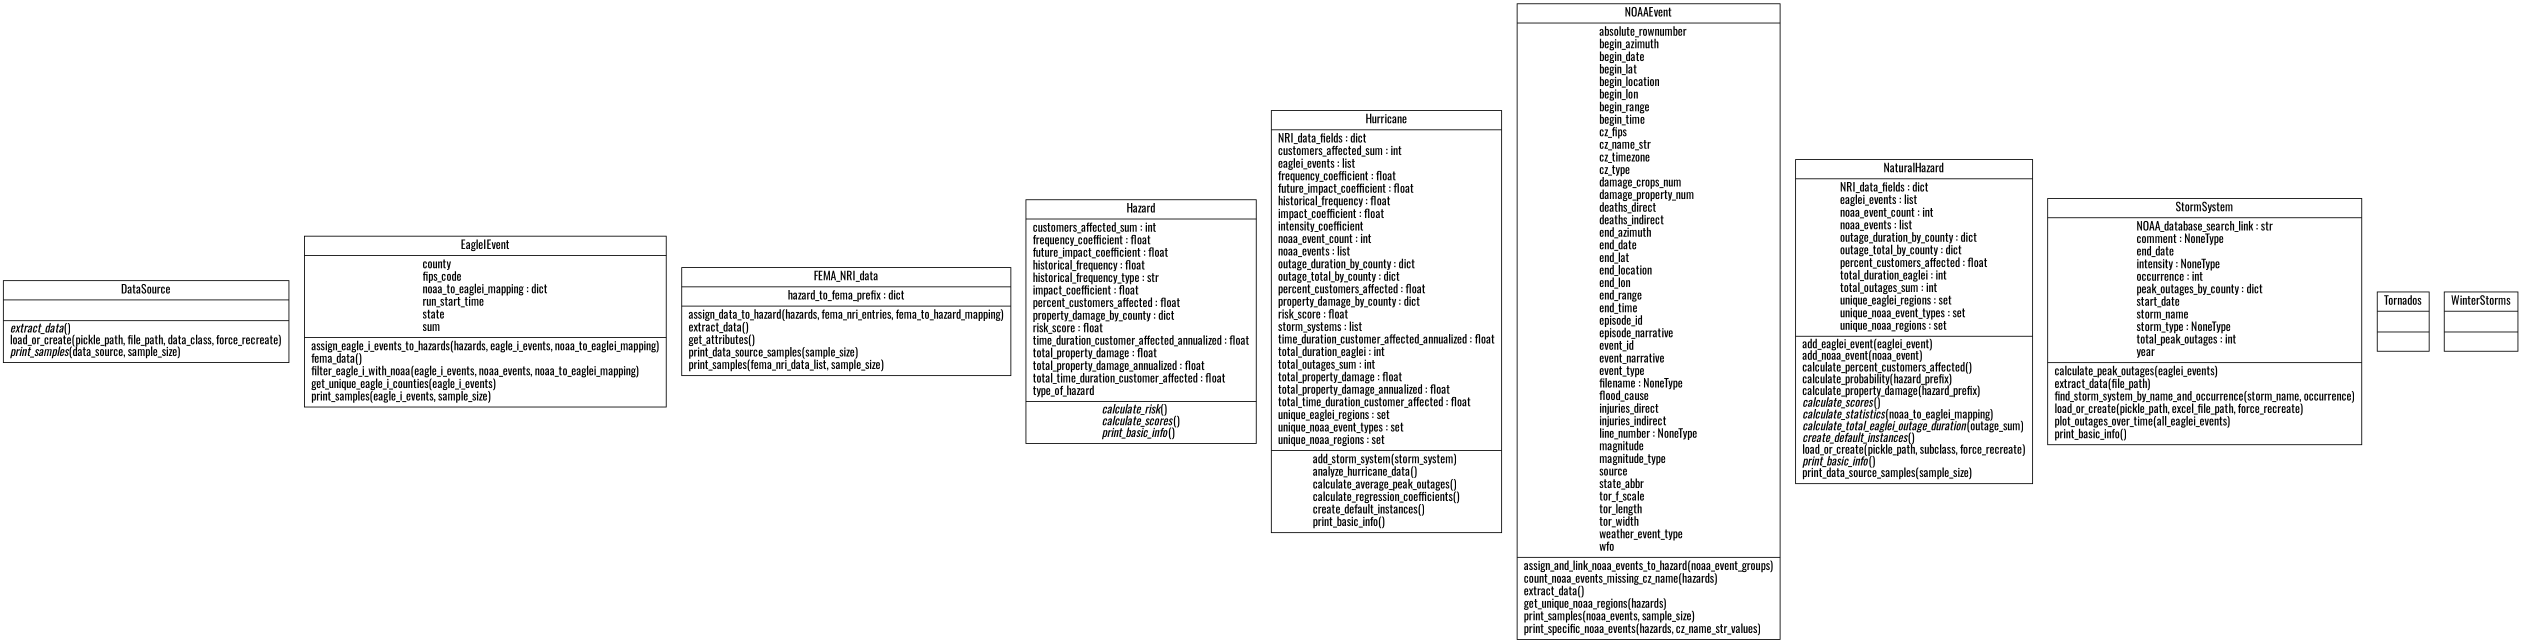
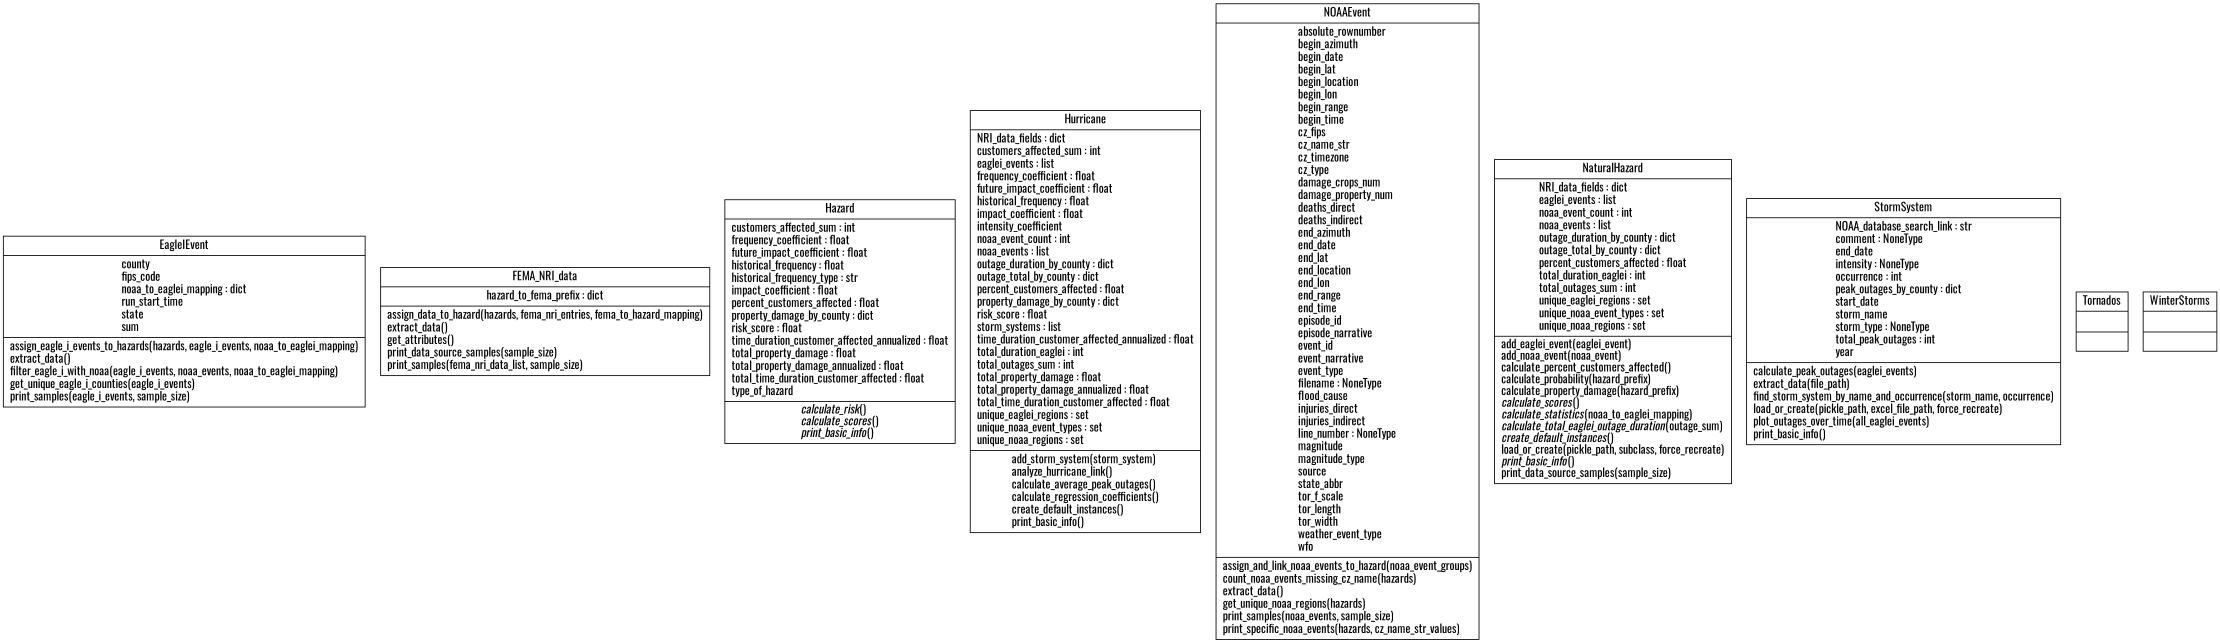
  digraph {
    rankdir=BT
    fontname=Oswald
    node [color=black fontcolor=black shape=record style=solid fontname=Oswald]
-   n1 [label=<{DataSource|<br ALIGN="LEFT"/>|<I>extract_data</I>()<br ALIGN="LEFT"/>load_or_create(pickle_path, file_path, data_class, force_recreate)<br ALIGN="LEFT"/><I>print_samples</I>(data_source, sample_size)<br ALIGN="LEFT"/>}>]
-   n2 [label=<{EagleIEvent|county<br ALIGN="LEFT"/>fips_code<br ALIGN="LEFT"/>noaa_to_eaglei_mapping : dict<br ALIGN="LEFT"/>run_start_time<br ALIGN="LEFT"/>state<br ALIGN="LEFT"/>sum<br ALIGN="LEFT"/>|assign_eagle_i_events_to_hazards(hazards, eagle_i_events, noaa_to_eaglei_mapping)<br ALIGN="LEFT"/>fema_data()<br ALIGN="LEFT"/>filter_eagle_i_with_noaa(eagle_i_events, noaa_events, noaa_to_eaglei_mapping)<br ALIGN="LEFT"/>get_unique_eagle_i_counties(eagle_i_events)<br ALIGN="LEFT"/>print_samples(eagle_i_events, sample_size)<br ALIGN="LEFT"/>}>]
+   n2 [label=<{EagleIEvent|county<br ALIGN="LEFT"/>fips_code<br ALIGN="LEFT"/>noaa_to_eaglei_mapping : dict<br ALIGN="LEFT"/>run_start_time<br ALIGN="LEFT"/>state<br ALIGN="LEFT"/>sum<br ALIGN="LEFT"/>|assign_eagle_i_events_to_hazards(hazards, eagle_i_events, noaa_to_eaglei_mapping)<br ALIGN="LEFT"/>extract_data()<br ALIGN="LEFT"/>filter_eagle_i_with_noaa(eagle_i_events, noaa_events, noaa_to_eaglei_mapping)<br ALIGN="LEFT"/>get_unique_eagle_i_counties(eagle_i_events)<br ALIGN="LEFT"/>print_samples(eagle_i_events, sample_size)<br ALIGN="LEFT"/>}>]
    n3 [label=<{FEMA_NRI_data|hazard_to_fema_prefix : dict<br ALIGN="LEFT"/>|assign_data_to_hazard(hazards, fema_nri_entries, fema_to_hazard_mapping)<br ALIGN="LEFT"/>extract_data()<br ALIGN="LEFT"/>get_attributes()<br ALIGN="LEFT"/>print_data_source_samples(sample_size)<br ALIGN="LEFT"/>print_samples(fema_nri_data_list, sample_size)<br ALIGN="LEFT"/>}>]
    n4 [label=<{Hazard|customers_affected_sum : int<br ALIGN="LEFT"/>frequency_coefficient : float<br ALIGN="LEFT"/>future_impact_coefficient : float<br ALIGN="LEFT"/>historical_frequency : float<br ALIGN="LEFT"/>historical_frequency_type : str<br ALIGN="LEFT"/>impact_coefficient : float<br ALIGN="LEFT"/>percent_customers_affected : float<br ALIGN="LEFT"/>property_damage_by_county : dict<br ALIGN="LEFT"/>risk_score : float<br ALIGN="LEFT"/>time_duration_customer_affected_annualized : float<br ALIGN="LEFT"/>total_property_damage : float<br ALIGN="LEFT"/>total_property_damage_annualized : float<br ALIGN="LEFT"/>total_time_duration_customer_affected : float<br ALIGN="LEFT"/>type_of_hazard<br ALIGN="LEFT"/>|<I>calculate_risk</I>()<br ALIGN="LEFT"/><I>calculate_scores</I>()<br ALIGN="LEFT"/><I>print_basic_info</I>()<br ALIGN="LEFT"/>}>]
-   n5 [label=<{Hurricane|NRI_data_fields : dict<br ALIGN="LEFT"/>customers_affected_sum : int<br ALIGN="LEFT"/>eaglei_events : list<br ALIGN="LEFT"/>frequency_coefficient : float<br ALIGN="LEFT"/>future_impact_coefficient : float<br ALIGN="LEFT"/>historical_frequency : float<br ALIGN="LEFT"/>impact_coefficient : float<br ALIGN="LEFT"/>intensity_coefficient<br ALIGN="LEFT"/>noaa_event_count : int<br ALIGN="LEFT"/>noaa_events : list<br ALIGN="LEFT"/>outage_duration_by_county : dict<br ALIGN="LEFT"/>outage_total_by_county : dict<br ALIGN="LEFT"/>percent_customers_affected : float<br ALIGN="LEFT"/>property_damage_by_county : dict<br ALIGN="LEFT"/>risk_score : float<br ALIGN="LEFT"/>storm_systems : list<br ALIGN="LEFT"/>time_duration_customer_affected_annualized : float<br ALIGN="LEFT"/>total_duration_eaglei : int<br ALIGN="LEFT"/>total_outages_sum : int<br ALIGN="LEFT"/>total_property_damage : float<br ALIGN="LEFT"/>total_property_damage_annualized : float<br ALIGN="LEFT"/>total_time_duration_customer_affected : float<br ALIGN="LEFT"/>unique_eaglei_regions : set<br ALIGN="LEFT"/>unique_noaa_event_types : set<br ALIGN="LEFT"/>unique_noaa_regions : set<br ALIGN="LEFT"/>|add_storm_system(storm_system)<br ALIGN="LEFT"/>analyze_hurricane_data()<br ALIGN="LEFT"/>calculate_average_peak_outages()<br ALIGN="LEFT"/>calculate_regression_coefficients()<br ALIGN="LEFT"/>create_default_instances()<br ALIGN="LEFT"/>print_basic_info()<br ALIGN="LEFT"/>}>]
+   n5 [label=<{Hurricane|NRI_data_fields : dict<br ALIGN="LEFT"/>customers_affected_sum : int<br ALIGN="LEFT"/>eaglei_events : list<br ALIGN="LEFT"/>frequency_coefficient : float<br ALIGN="LEFT"/>future_impact_coefficient : float<br ALIGN="LEFT"/>historical_frequency : float<br ALIGN="LEFT"/>impact_coefficient : float<br ALIGN="LEFT"/>intensity_coefficient<br ALIGN="LEFT"/>noaa_event_count : int<br ALIGN="LEFT"/>noaa_events : list<br ALIGN="LEFT"/>outage_duration_by_county : dict<br ALIGN="LEFT"/>outage_total_by_county : dict<br ALIGN="LEFT"/>percent_customers_affected : float<br ALIGN="LEFT"/>property_damage_by_county : dict<br ALIGN="LEFT"/>risk_score : float<br ALIGN="LEFT"/>storm_systems : list<br ALIGN="LEFT"/>time_duration_customer_affected_annualized : float<br ALIGN="LEFT"/>total_duration_eaglei : int<br ALIGN="LEFT"/>total_outages_sum : int<br ALIGN="LEFT"/>total_property_damage : float<br ALIGN="LEFT"/>total_property_damage_annualized : float<br ALIGN="LEFT"/>total_time_duration_customer_affected : float<br ALIGN="LEFT"/>unique_eaglei_regions : set<br ALIGN="LEFT"/>unique_noaa_event_types : set<br ALIGN="LEFT"/>unique_noaa_regions : set<br ALIGN="LEFT"/>|add_storm_system(storm_system)<br ALIGN="LEFT"/>analyze_hurricane_link()<br ALIGN="LEFT"/>calculate_average_peak_outages()<br ALIGN="LEFT"/>calculate_regression_coefficients()<br ALIGN="LEFT"/>create_default_instances()<br ALIGN="LEFT"/>print_basic_info()<br ALIGN="LEFT"/>}>]
    n6 [label=<{NOAAEvent|absolute_rownumber<br ALIGN="LEFT"/>begin_azimuth<br ALIGN="LEFT"/>begin_date<br ALIGN="LEFT"/>begin_lat<br ALIGN="LEFT"/>begin_location<br ALIGN="LEFT"/>begin_lon<br ALIGN="LEFT"/>begin_range<br ALIGN="LEFT"/>begin_time<br ALIGN="LEFT"/>cz_fips<br ALIGN="LEFT"/>cz_name_str<br ALIGN="LEFT"/>cz_timezone<br ALIGN="LEFT"/>cz_type<br ALIGN="LEFT"/>damage_crops_num<br ALIGN="LEFT"/>damage_property_num<br ALIGN="LEFT"/>deaths_direct<br ALIGN="LEFT"/>deaths_indirect<br ALIGN="LEFT"/>end_azimuth<br ALIGN="LEFT"/>end_date<br ALIGN="LEFT"/>end_lat<br ALIGN="LEFT"/>end_location<br ALIGN="LEFT"/>end_lon<br ALIGN="LEFT"/>end_range<br ALIGN="LEFT"/>end_time<br ALIGN="LEFT"/>episode_id<br ALIGN="LEFT"/>episode_narrative<br ALIGN="LEFT"/>event_id<br ALIGN="LEFT"/>event_narrative<br ALIGN="LEFT"/>event_type<br ALIGN="LEFT"/>filename : NoneType<br ALIGN="LEFT"/>flood_cause<br ALIGN="LEFT"/>injuries_direct<br ALIGN="LEFT"/>injuries_indirect<br ALIGN="LEFT"/>line_number : NoneType<br ALIGN="LEFT"/>magnitude<br ALIGN="LEFT"/>magnitude_type<br ALIGN="LEFT"/>source<br ALIGN="LEFT"/>state_abbr<br ALIGN="LEFT"/>tor_f_scale<br ALIGN="LEFT"/>tor_length<br ALIGN="LEFT"/>tor_width<br ALIGN="LEFT"/>weather_event_type<br ALIGN="LEFT"/>wfo<br ALIGN="LEFT"/>|assign_and_link_noaa_events_to_hazard(noaa_event_groups)<br ALIGN="LEFT"/>count_noaa_events_missing_cz_name(hazards)<br ALIGN="LEFT"/>extract_data()<br ALIGN="LEFT"/>get_unique_noaa_regions(hazards)<br ALIGN="LEFT"/>print_samples(noaa_events, sample_size)<br ALIGN="LEFT"/>print_specific_noaa_events(hazards, cz_name_str_values)<br ALIGN="LEFT"/>}>]
    n7 [label=<{NaturalHazard|NRI_data_fields : dict<br ALIGN="LEFT"/>eaglei_events : list<br ALIGN="LEFT"/>noaa_event_count : int<br ALIGN="LEFT"/>noaa_events : list<br ALIGN="LEFT"/>outage_duration_by_county : dict<br ALIGN="LEFT"/>outage_total_by_county : dict<br ALIGN="LEFT"/>percent_customers_affected : float<br ALIGN="LEFT"/>total_duration_eaglei : int<br ALIGN="LEFT"/>total_outages_sum : int<br ALIGN="LEFT"/>unique_eaglei_regions : set<br ALIGN="LEFT"/>unique_noaa_event_types : set<br ALIGN="LEFT"/>unique_noaa_regions : set<br ALIGN="LEFT"/>|add_eaglei_event(eaglei_event)<br ALIGN="LEFT"/>add_noaa_event(noaa_event)<br ALIGN="LEFT"/>calculate_percent_customers_affected()<br ALIGN="LEFT"/>calculate_probability(hazard_prefix)<br ALIGN="LEFT"/>calculate_property_damage(hazard_prefix)<br ALIGN="LEFT"/><I>calculate_scores</I>()<br ALIGN="LEFT"/><I>calculate_statistics</I>(noaa_to_eaglei_mapping)<br ALIGN="LEFT"/><I>calculate_total_eaglei_outage_duration</I>(outage_sum)<br ALIGN="LEFT"/><I>create_default_instances</I>()<br ALIGN="LEFT"/>load_or_create(pickle_path, subclass, force_recreate)<br ALIGN="LEFT"/><I>print_basic_info</I>()<br ALIGN="LEFT"/>print_data_source_samples(sample_size)<br ALIGN="LEFT"/>}>]
    n8 [label=<{StormSystem|NOAA_database_search_link : str<br ALIGN="LEFT"/>comment : NoneType<br ALIGN="LEFT"/>end_date<br ALIGN="LEFT"/>intensity : NoneType<br ALIGN="LEFT"/>occurrence : int<br ALIGN="LEFT"/>peak_outages_by_county : dict<br ALIGN="LEFT"/>start_date<br ALIGN="LEFT"/>storm_name<br ALIGN="LEFT"/>storm_type : NoneType<br ALIGN="LEFT"/>total_peak_outages : int<br ALIGN="LEFT"/>year<br ALIGN="LEFT"/>|calculate_peak_outages(eaglei_events)<br ALIGN="LEFT"/>extract_data(file_path)<br ALIGN="LEFT"/>find_storm_system_by_name_and_occurrence(storm_name, occurrence)<br ALIGN="LEFT"/>load_or_create(pickle_path, excel_file_path, force_recreate)<br ALIGN="LEFT"/>plot_outages_over_time(all_eaglei_events)<br ALIGN="LEFT"/>print_basic_info()<br ALIGN="LEFT"/>}>]
    n9 [label=<{Tornados|<br ALIGN="LEFT"/>|}>]
    n10 [label=<{WinterStorms|<br ALIGN="LEFT"/>|}>]
  }
